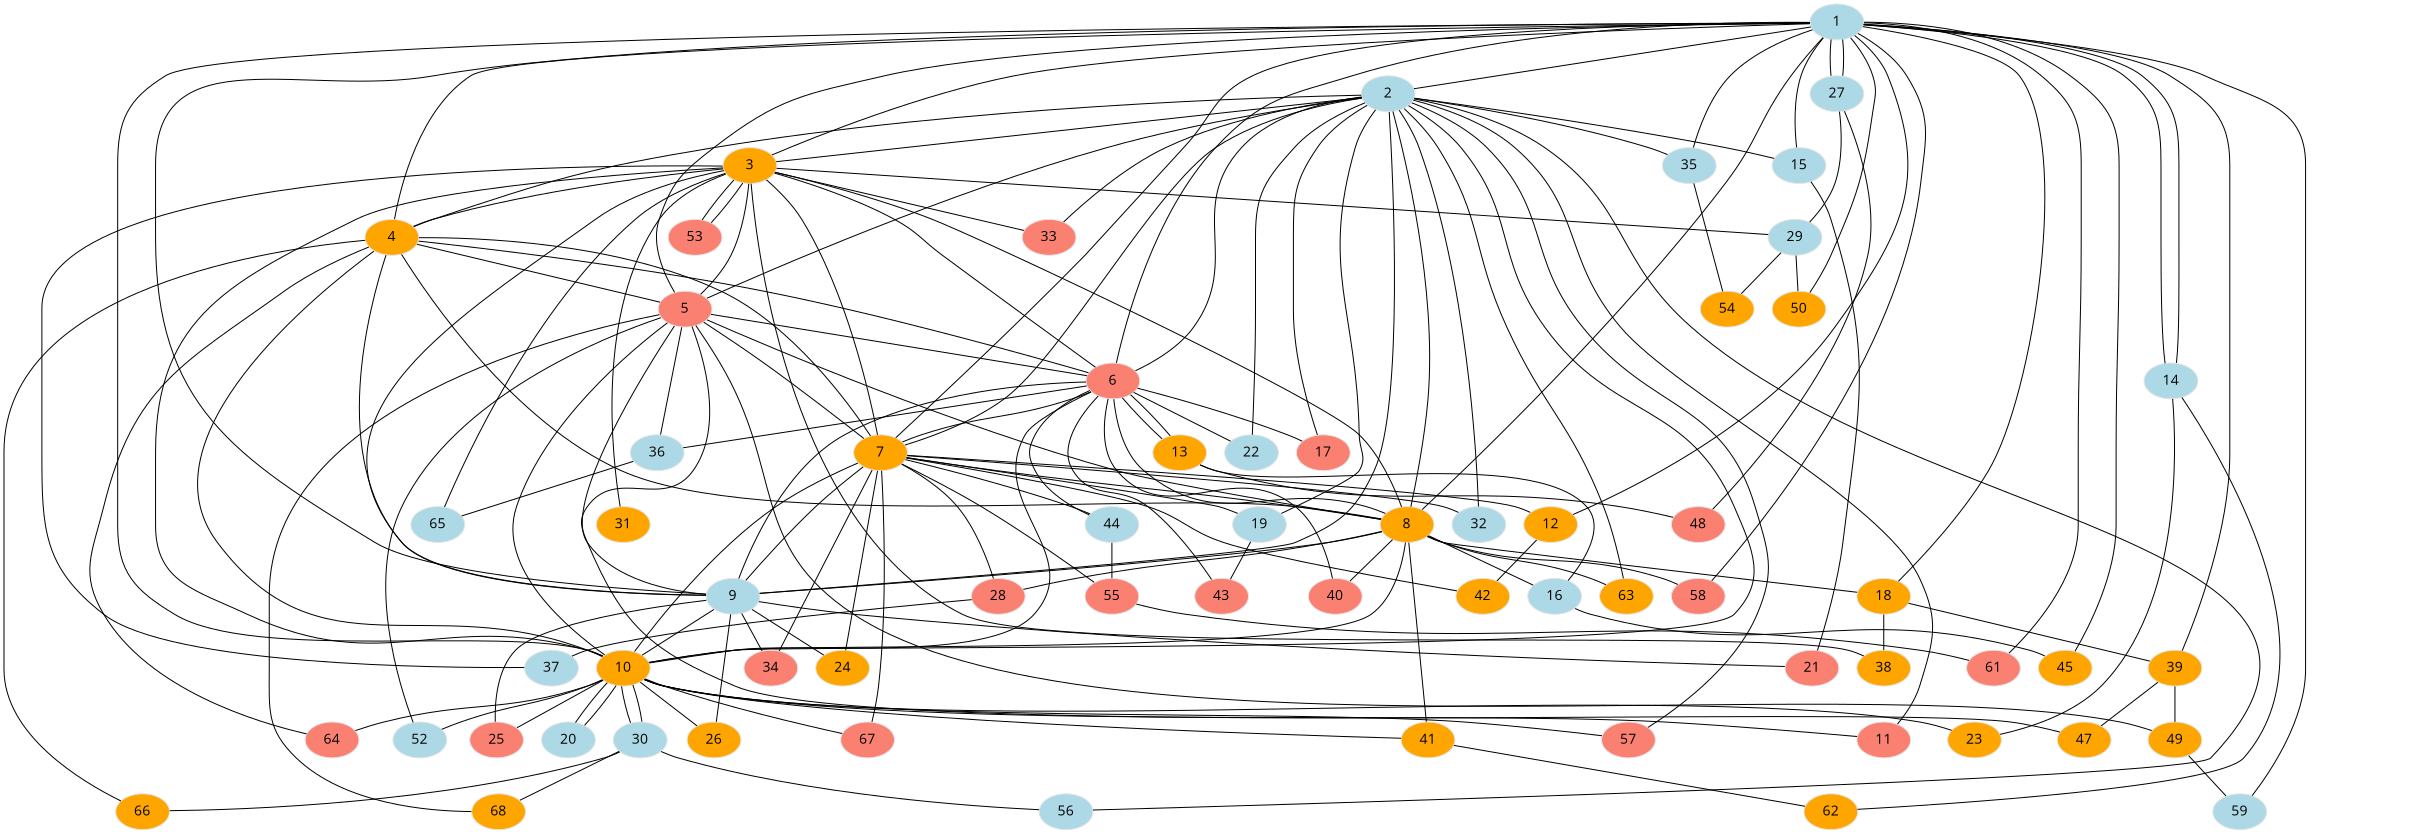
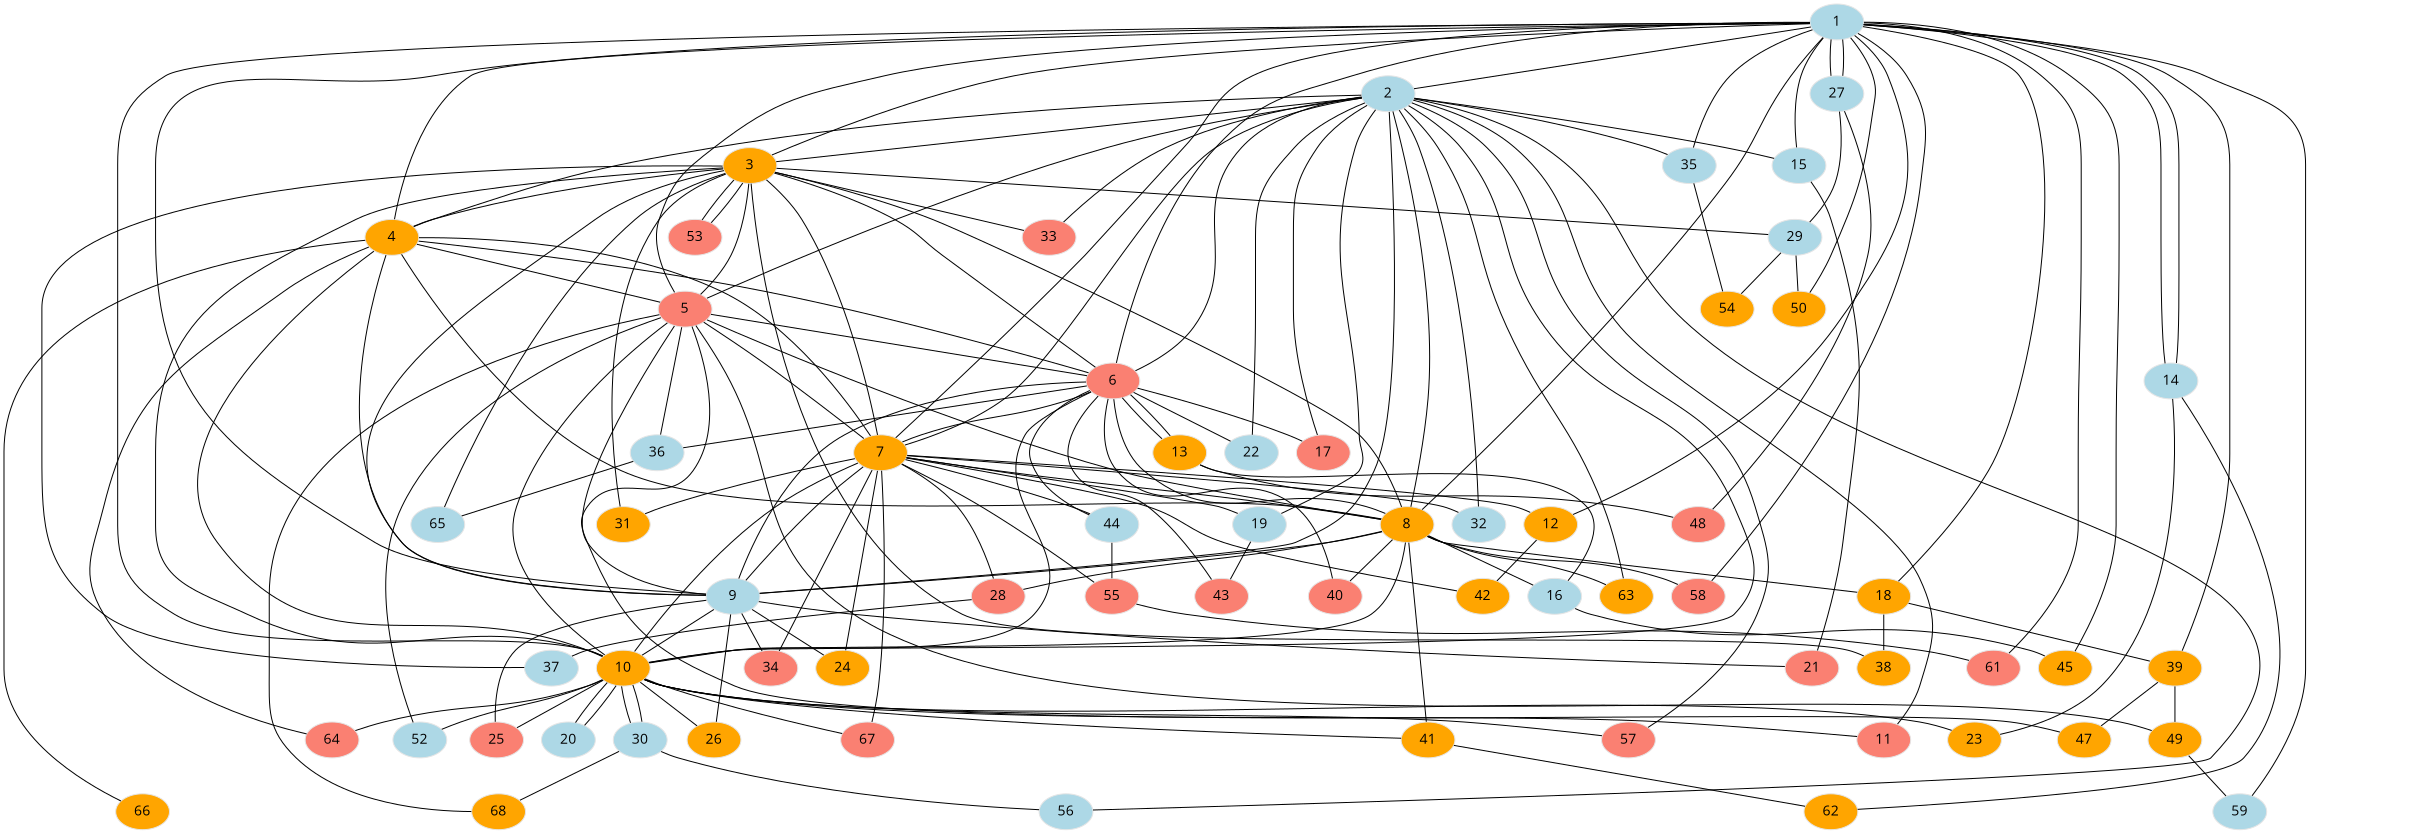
  graph {
    fontname="Open Sans"
    node [color=gray90 fillcolor=orange fontname="Open Sans" style=filled]
    edge [fontname="Open Sans"]
    1 [fillcolor=lightblue]
    2 [fillcolor=lightblue]
    3
    4
    5 [fillcolor=salmon]
    6 [fillcolor=salmon]
    7
    8
    9 [fillcolor=lightblue]
    10
    12
    14 [fillcolor=lightblue]
    15 [fillcolor=lightblue]
    18
    27 [fillcolor=lightblue]
    35 [fillcolor=lightblue]
    39
    45
    50
    58 [fillcolor=salmon]
    59 [fillcolor=lightblue]
    61 [fillcolor=salmon]
    11 [fillcolor=salmon]
    17 [fillcolor=salmon]
    19 [fillcolor=lightblue]
    22 [fillcolor=lightblue]
    32 [fillcolor=lightblue]
    33 [fillcolor=salmon]
    56 [fillcolor=lightblue]
    57 [fillcolor=salmon]
    63
    29 [fillcolor=lightblue]
    31
    37 [fillcolor=lightblue]
    38
    53 [fillcolor=salmon]
    65 [fillcolor=lightblue]
    64 [fillcolor=salmon]
    66
    36 [fillcolor=lightblue]
    47
    49
    52 [fillcolor=lightblue]
    68
    13
    40 [fillcolor=salmon]
    43 [fillcolor=salmon]
    44 [fillcolor=lightblue]
    24
    28 [fillcolor=salmon]
    34 [fillcolor=salmon]
    42
    55 [fillcolor=salmon]
    67 [fillcolor=salmon]
    16 [fillcolor=lightblue]
    41
    21 [fillcolor=salmon]
    25 [fillcolor=salmon]
    26
    20 [fillcolor=lightblue]
    23
    30 [fillcolor=lightblue]
    62
    48 [fillcolor=salmon]
    54
    1 -- 2
    1 -- 3
    1 -- 4
    1 -- 5
    1 -- 6
    1 -- 7
    1 -- 8
    1 -- 9
    1 -- 10
    1 -- 12
    1 -- 14
    1 -- 14
    1 -- 15
    1 -- 18
    1 -- 27
    1 -- 27
    1 -- 35
    1 -- 39
    1 -- 45
    1 -- 50
    1 -- 58
    1 -- 59
    1 -- 61
    2 -- 3
    2 -- 4
    2 -- 5
    2 -- 6
    2 -- 7
    2 -- 8
    2 -- 9
    2 -- 10
    2 -- 15
    2 -- 35
    2 -- 11
    2 -- 17
    2 -- 19
    2 -- 22
    2 -- 32
    2 -- 33
    2 -- 56
    2 -- 57
    2 -- 63
    3 -- 4
    3 -- 5
    3 -- 6
    3 -- 7
    3 -- 8
    3 -- 9
    3 -- 10
    3 -- 33
    3 -- 29
    3 -- 31
    3 -- 37
    3 -- 38
    3 -- 53
    3 -- 53
    3 -- 65
    4 -- 5
    4 -- 6
    4 -- 7
    4 -- 8
    4 -- 9
    4 -- 10
    4 -- 64
    4 -- 66
    5 -- 6
    5 -- 7
    5 -- 8
    5 -- 9
    5 -- 10
    5 -- 36
    5 -- 47
    5 -- 49
    5 -- 52
    5 -- 68
    6 -- 7
    6 -- 8
    6 -- 9
    6 -- 10
    6 -- 17
    6 -- 22
    6 -- 36
    6 -- 13
    6 -- 13
    6 -- 40
    6 -- 43
    6 -- 44
    7 -- 8
    7 -- 9
    7 -- 10
    7 -- 12
    7 -- 19
    7 -- 32
+   7 -- 31
    7 -- 44
    7 -- 24
    7 -- 28
    7 -- 34
    7 -- 42
    7 -- 55
    7 -- 67
    8 -- 9
    8 -- 10
    8 -- 18
    8 -- 58
    8 -- 63
    8 -- 40
    8 -- 28
    8 -- 16
    8 -- 41
    9 -- 10
    9 -- 24
    9 -- 34
    9 -- 21
    9 -- 25
    9 -- 26
    10 -- 11
    10 -- 57
    10 -- 64
    10 -- 52
    10 -- 67
    10 -- 41
    10 -- 25
    10 -- 26
    10 -- 20
    10 -- 20
    10 -- 23
    10 -- 30
    10 -- 30
    12 -- 42
    14 -- 23
    14 -- 62
    15 -- 21
    18 -- 39
    18 -- 38
    27 -- 29
    27 -- 48
    35 -- 54
    39 -- 47
    39 -- 49
    19 -- 43
    29 -- 50
    29 -- 54
    36 -- 65
    49 -- 59
    13 -- 16
    13 -- 48
    44 -- 55
    28 -- 37
    55 -- 61
    16 -- 45
    41 -- 62
    30 -- 56
-   30 -- 66
    30 -- 68
  }
